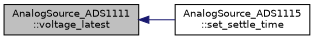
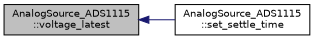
  digraph {
    rankdir=LR
    node [color=black fontname=Helvetica fontsize=10 shape=record style=filled]
-   n1 [fillcolor=grey75 fontcolor=black height=0.2 label="AnalogSource_ADS1111\l::voltage_latest" width=0.4]
+   n1 [fillcolor=grey75 fontcolor=black height=0.2 label="AnalogSource_ADS1115\l::voltage_latest" width=0.4]
    n2 [fillcolor=white height=0.2 label="AnalogSource_ADS1115\l::set_settle_time" width=0.4]
    n1 -> n2 [color=midnightblue dir=back fontname=Helvetica fontsize=10 labelfontname=Helvetica labelfontsize=10 style=solid]
  }
